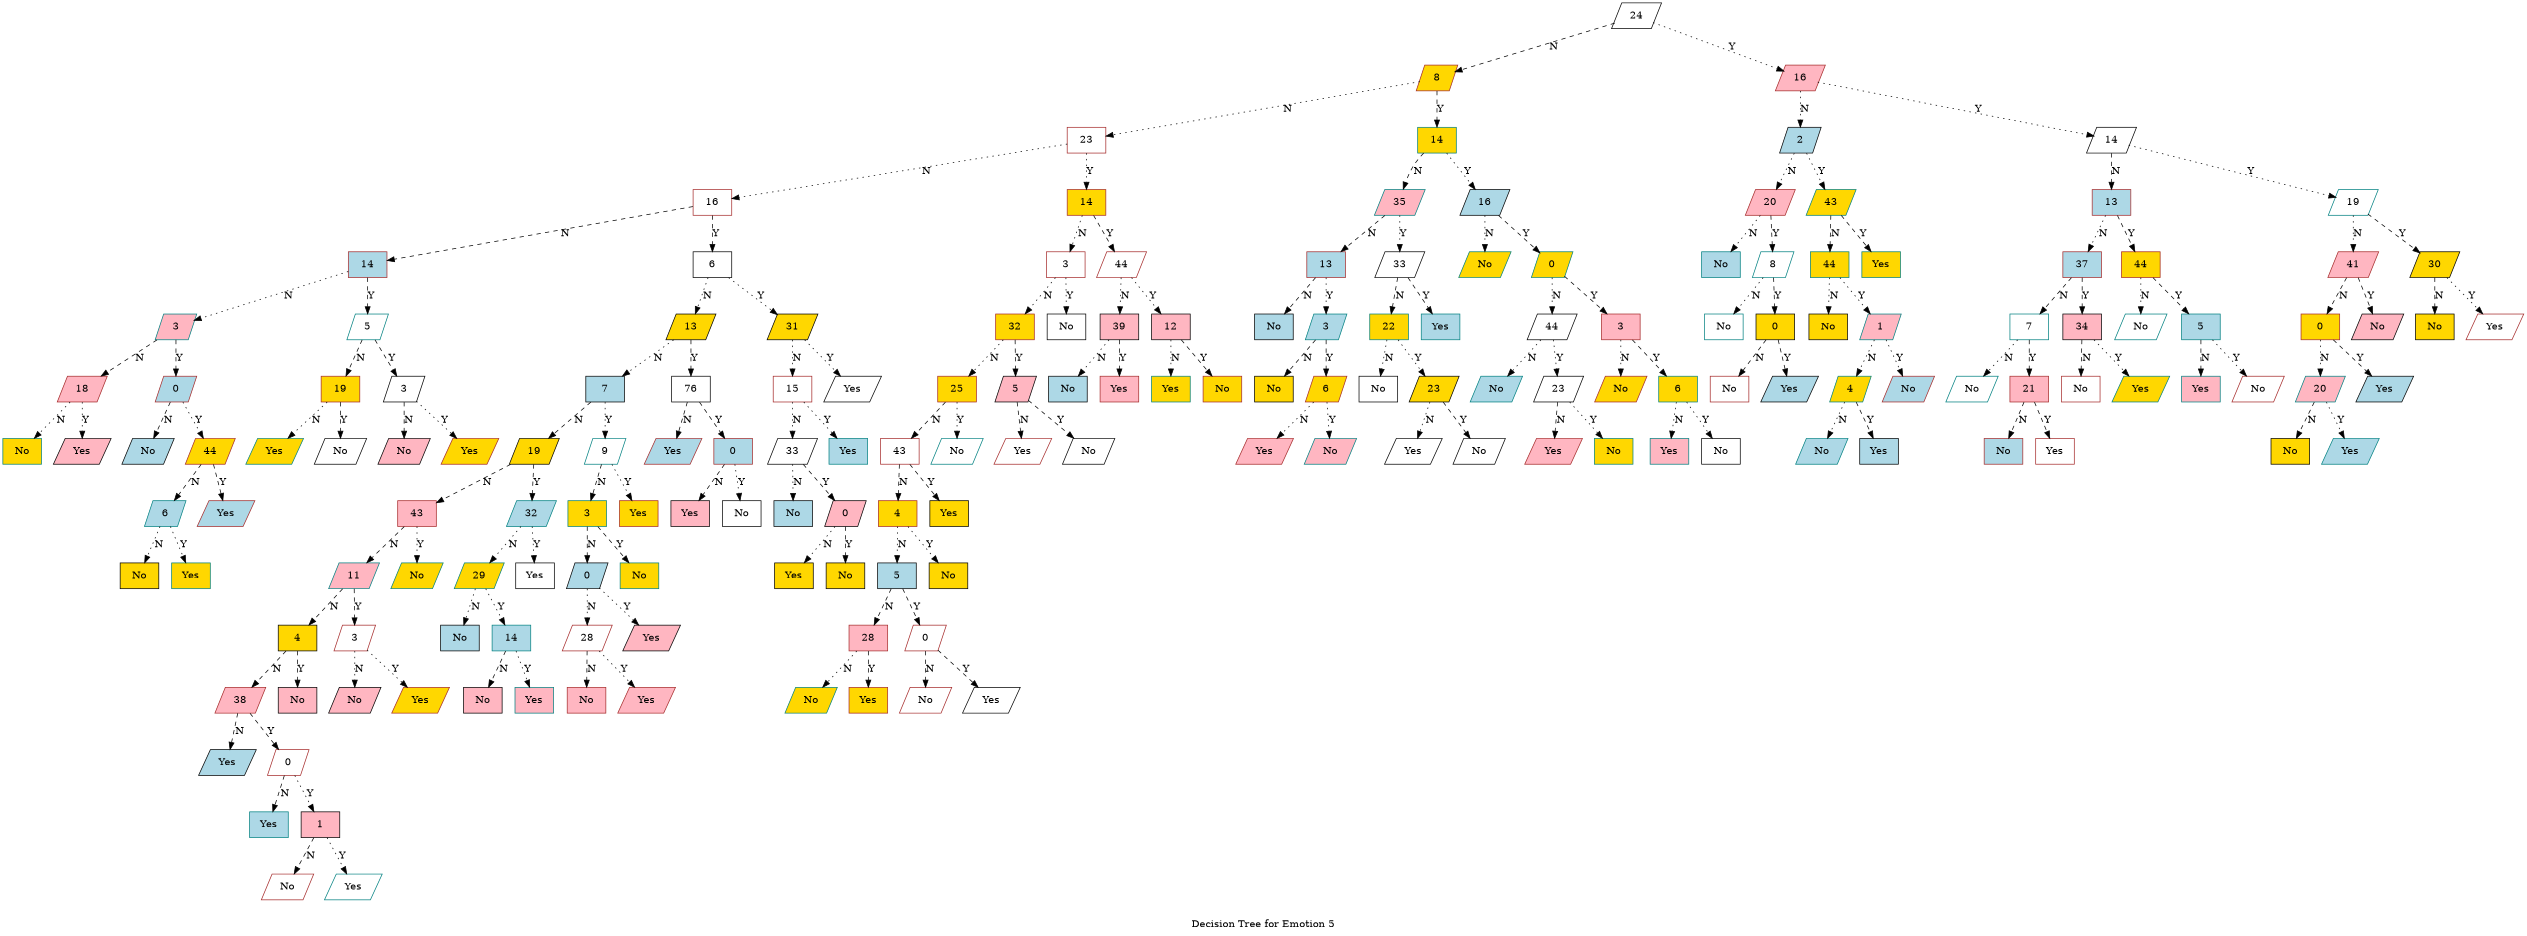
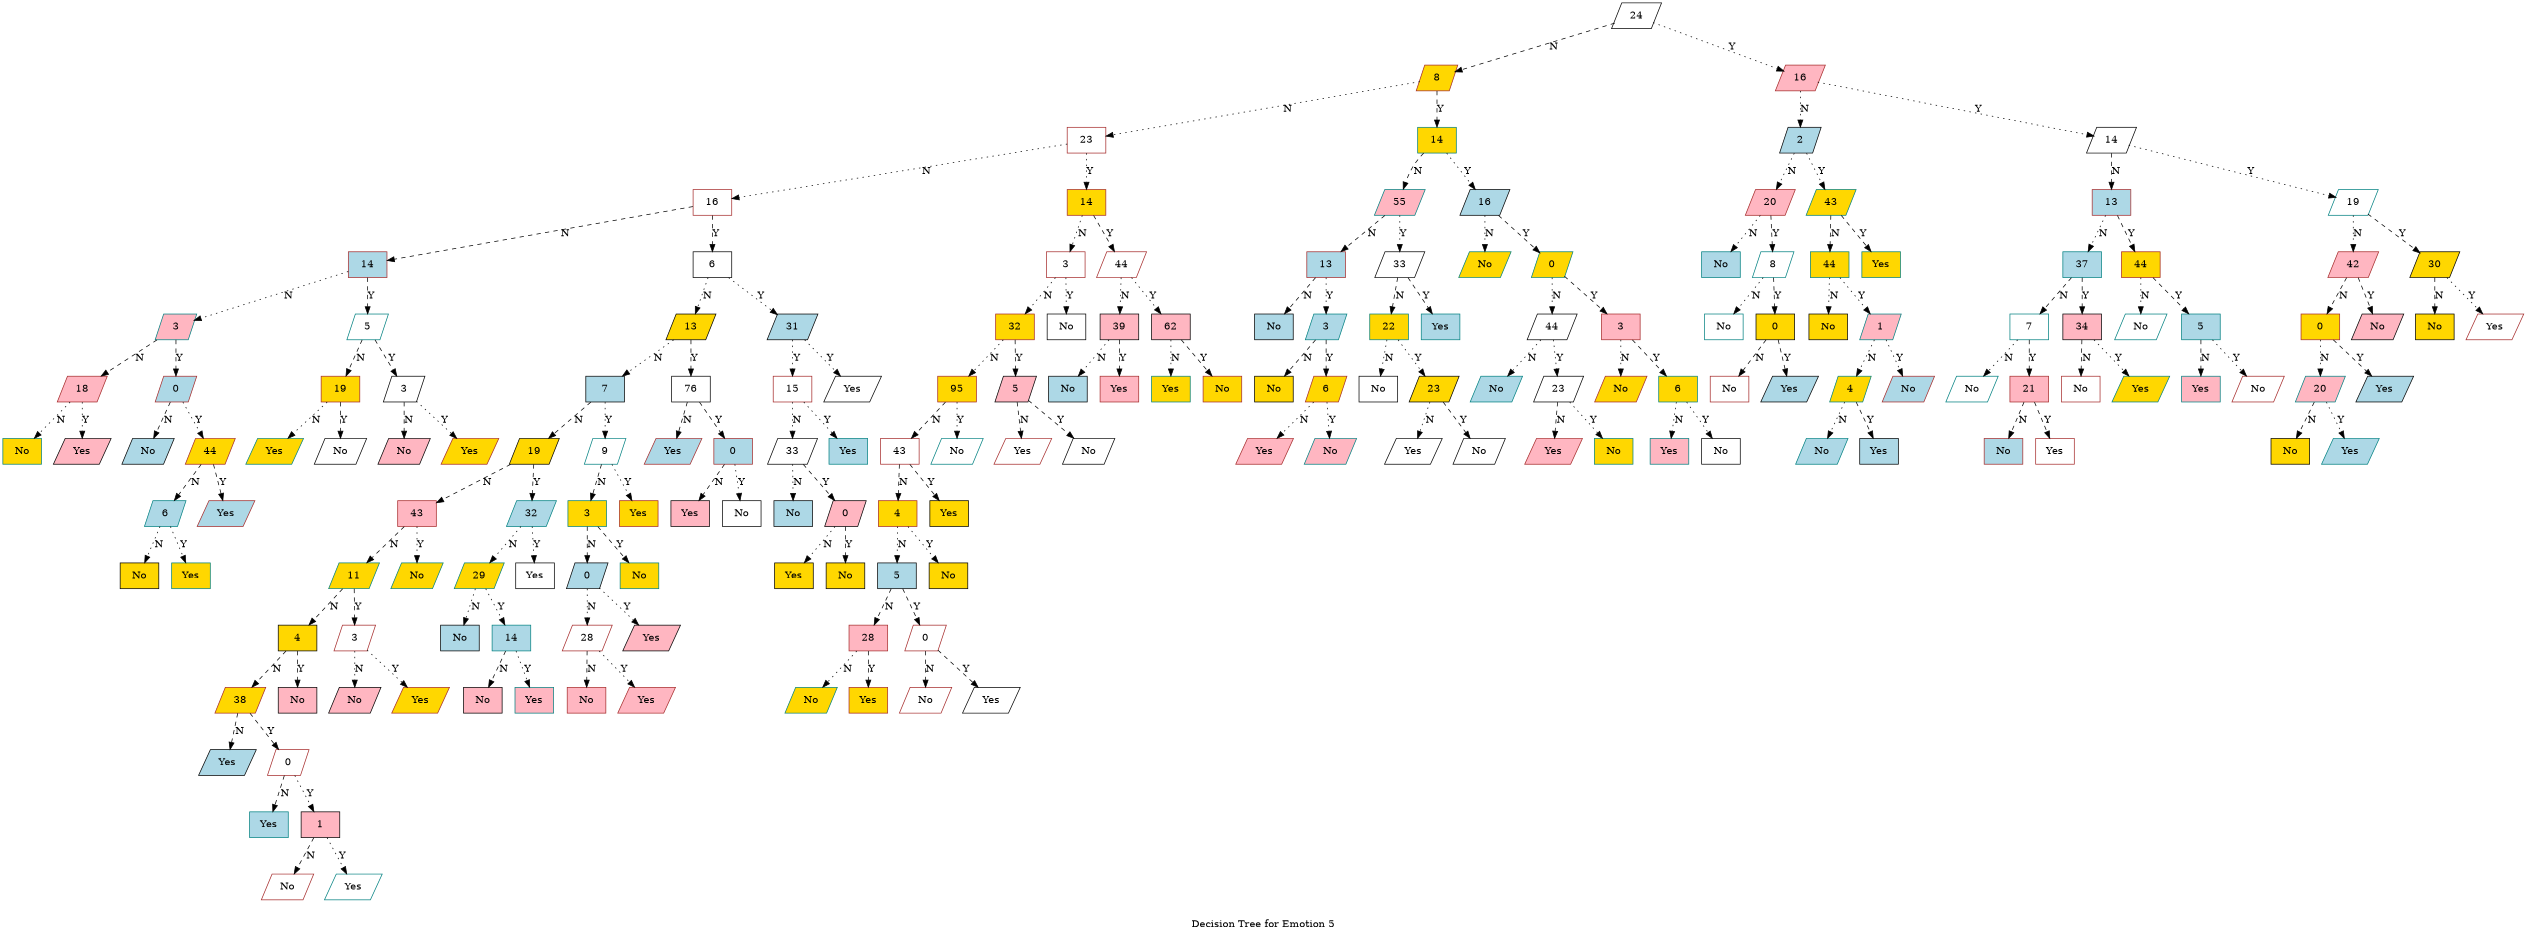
  digraph {
    label="Decision Tree for Emotion 5"
    node [color=black fillcolor=gold shape=parallelogram style=filled]
    edge [constraint=true style=dashed]
    n1 [fillcolor=white label=24]
    n2 [color=brown label=8]
    n3 [color=brown fillcolor=lightpink label=16]
    n4 [color=brown fillcolor=white label=23 shape=box]
    n5 [color=teal label=14 shape=box]
    n6 [fillcolor=lightblue label=2]
    n7 [fillcolor=white label=14]
    n8 [color=brown fillcolor=white label=16 shape=box]
    n9 [color=brown label=14 shape=box]
-   n10 [color=teal fillcolor=lightpink label=35]
+   n10 [color=teal fillcolor=lightpink label=55]
    n11 [fillcolor=lightblue label=16]
    n12 [color=brown fillcolor=lightblue label=14 shape=box]
    n13 [fillcolor=white label=6 shape=box]
    n14 [color=brown fillcolor=white label=3 shape=box]
    n15 [color=brown fillcolor=white label=44]
    n16 [color=teal fillcolor=lightpink label=3]
    n17 [color=teal fillcolor=white label=5]
    n18 [label=13]
-   n19 [label=31]
+   n19 [fillcolor=lightblue label=31]
    n20 [color=brown fillcolor=lightpink label=18]
    n21 [color=brown fillcolor=lightblue label=0]
    n22 [color=brown label=19 shape=box]
    n23 [fillcolor=white label=3]
    n24 [color=teal label=No shape=box]
    n25 [fillcolor=lightpink label=Yes]
    n26 [fillcolor=lightblue label=No]
    n27 [color=brown label=44]
    n28 [color=teal fillcolor=lightblue label=6]
    n29 [color=brown fillcolor=lightblue label=Yes]
    n30 [label=No shape=box]
    n31 [color=teal label=Yes shape=box]
    n32 [color=teal label=Yes]
    n33 [fillcolor=white label=No]
    n34 [fillcolor=lightpink label=No]
    n35 [color=brown label=Yes]
    n36 [fillcolor=lightblue label=7 shape=box]
    n37 [fillcolor=white label=76 shape=box]
    n38 [color=brown fillcolor=white label=15 shape=box]
    n39 [fillcolor=white label=Yes]
    n40 [label=19]
    n41 [color=teal fillcolor=white label=9]
    n42 [color=brown fillcolor=lightblue label=Yes]
    n43 [color=brown fillcolor=lightblue label=0 shape=box]
    n44 [color=brown fillcolor=lightpink label=43 shape=box]
    n45 [color=teal fillcolor=lightblue label=32]
    n46 [color=teal label=3 shape=box]
    n47 [color=brown label=Yes shape=box]
-   n48 [color=teal fillcolor=lightpink label=11]
+   n48 [color=teal label=11]
    n49 [color=teal label=No]
    n50 [color=teal label=29]
    n51 [fillcolor=white label=Yes shape=box]
    n52 [label=4 shape=box]
    n53 [color=brown fillcolor=white label=3]
-   n54 [color=brown fillcolor=lightpink label=38]
+   n54 [color=brown label=38]
    n55 [fillcolor=lightpink label=No shape=box]
    n56 [fillcolor=lightpink label=No]
    n57 [color=brown label=Yes]
    n58 [fillcolor=lightblue label=Yes]
    n59 [color=brown fillcolor=white label=0]
    n60 [color=teal fillcolor=lightblue label=Yes shape=box]
    n61 [fillcolor=lightpink label=1 shape=box]
    n62 [color=brown fillcolor=white label=No]
    n63 [color=teal fillcolor=white label=Yes]
    n64 [fillcolor=lightblue label=No shape=box]
    n65 [color=teal fillcolor=lightblue label=14 shape=box]
    n66 [fillcolor=lightpink label=No shape=box]
    n67 [color=teal fillcolor=lightpink label=Yes shape=box]
    n68 [fillcolor=lightblue label=0]
    n69 [color=teal label=No shape=box]
    n70 [color=brown fillcolor=white label=28]
    n71 [fillcolor=lightpink label=Yes]
    n72 [color=brown fillcolor=lightpink label=No shape=box]
    n73 [color=brown fillcolor=lightpink label=Yes]
    n74 [fillcolor=lightpink label=Yes shape=box]
    n75 [fillcolor=white label=No shape=box]
    n76 [fillcolor=white label=33]
    n77 [color=teal fillcolor=lightblue label=Yes shape=box]
    n78 [fillcolor=lightblue label=No shape=box]
    n79 [fillcolor=lightpink label=0]
    n80 [label=Yes shape=box]
    n81 [label=No shape=box]
    n82 [color=brown label=32 shape=box]
    n83 [fillcolor=white label=No shape=box]
    n84 [fillcolor=lightpink label=39 shape=box]
-   n85 [fillcolor=lightpink label=12 shape=box]
-   n86 [color=brown label=25 shape=box]
+   n85 [fillcolor=lightpink label=62 shape=box]
+   n86 [color=brown label=95 shape=box]
    n87 [fillcolor=lightpink label=5]
    n88 [color=brown fillcolor=white label=43 shape=box]
    n89 [color=teal fillcolor=white label=No]
    n90 [color=brown fillcolor=white label=Yes]
    n91 [fillcolor=white label=No]
    n92 [color=brown label=4 shape=box]
    n93 [label=Yes shape=box]
    n94 [fillcolor=lightblue label=5 shape=box]
    n95 [label=No shape=box]
    n96 [color=brown fillcolor=lightpink label=28 shape=box]
    n97 [color=brown fillcolor=white label=0]
    n98 [color=teal label=No]
    n99 [color=brown label=Yes shape=box]
    n100 [color=brown fillcolor=white label=No]
    n101 [fillcolor=white label=Yes]
    n102 [fillcolor=lightblue label=No shape=box]
    n103 [color=brown fillcolor=lightpink label=Yes shape=box]
    n104 [color=teal label=Yes shape=box]
    n105 [color=brown label=No shape=box]
    n106 [color=brown fillcolor=lightblue label=13 shape=box]
    n107 [fillcolor=white label=33]
    n108 [color=teal label=No]
    n109 [color=teal label=0]
    n110 [fillcolor=lightblue label=No shape=box]
    n111 [color=teal fillcolor=lightblue label=3]
    n112 [color=teal label=22 shape=box]
    n113 [color=teal fillcolor=lightblue label=Yes shape=box]
    n114 [label=No shape=box]
    n115 [color=brown label=6]
    n116 [color=brown fillcolor=lightpink label=Yes]
    n117 [color=teal fillcolor=lightpink label=No]
    n118 [fillcolor=white label=No shape=box]
    n119 [label=23]
    n120 [fillcolor=white label=Yes]
    n121 [fillcolor=white label=No]
    n122 [fillcolor=white label=44]
    n123 [color=brown fillcolor=lightpink label=3 shape=box]
    n124 [color=teal fillcolor=lightblue label=No]
    n125 [fillcolor=white label=23]
    n126 [color=brown label=No]
    n127 [color=teal label=6 shape=box]
    n128 [color=brown fillcolor=lightpink label=Yes]
    n129 [color=teal label=No shape=box]
    n130 [color=teal fillcolor=lightpink label=Yes shape=box]
    n131 [fillcolor=white label=No shape=box]
    n132 [color=brown fillcolor=lightpink label=20]
    n133 [color=teal label=43]
    n134 [color=brown fillcolor=lightblue label=13 shape=box]
    n135 [color=teal fillcolor=white label=19]
    n136 [color=teal fillcolor=lightblue label=No shape=box]
    n137 [color=teal fillcolor=white label=8]
    n138 [color=teal label=44 shape=box]
    n139 [color=teal label=Yes shape=box]
    n140 [color=teal fillcolor=white label=No shape=box]
    n141 [label=0 shape=box]
    n142 [color=brown fillcolor=white label=No shape=box]
    n143 [fillcolor=lightblue label=Yes]
    n144 [label=No shape=box]
    n145 [color=teal fillcolor=lightpink label=1]
    n146 [color=teal label=4]
    n147 [color=brown fillcolor=lightblue label=No]
    n148 [color=teal fillcolor=lightblue label=No]
    n149 [fillcolor=lightblue label=Yes shape=box]
-   n150 [color=brown fillcolor=lightblue label=37 shape=box]
+   n150 [color=teal fillcolor=lightblue label=37 shape=box]
    n151 [color=brown label=44 shape=box]
-   n152 [color=brown fillcolor=lightpink label=41]
+   n152 [color=brown fillcolor=lightpink label=42]
    n153 [label=30]
    n154 [color=teal fillcolor=white label=7 shape=box]
    n155 [fillcolor=lightpink label=34 shape=box]
    n156 [color=teal fillcolor=white label=No]
    n157 [color=teal fillcolor=lightblue label=5 shape=box]
    n158 [color=teal fillcolor=white label=No]
    n159 [color=brown fillcolor=lightpink label=21 shape=box]
    n160 [color=brown fillcolor=white label=No shape=box]
    n161 [color=teal label=Yes]
    n162 [color=brown fillcolor=lightblue label=No shape=box]
    n163 [color=brown fillcolor=white label=Yes shape=box]
    n164 [color=teal fillcolor=lightpink label=Yes shape=box]
    n165 [color=brown fillcolor=white label=No]
    n166 [color=brown label=0 shape=box]
    n167 [fillcolor=lightpink label=No]
    n168 [label=No shape=box]
    n169 [color=brown fillcolor=white label=Yes]
    n170 [color=teal fillcolor=lightpink label=20]
    n171 [fillcolor=lightblue label=Yes]
    n172 [label=No shape=box]
    n173 [color=teal fillcolor=lightblue label=Yes]
    n1 -> n2 [label=N]
    n1 -> n3 [label=Y style=dotted]
    n2 -> n4 [label=N style=dotted]
    n2 -> n5 [label=Y]
    n3 -> n6 [label=N style=dotted]
    n3 -> n7 [label=Y style=dotted]
    n4 -> n8 [label=N style=dotted]
    n4 -> n9 [label=Y style=dotted]
    n5 -> n10 [label=N]
    n5 -> n11 [label=Y style=dotted]
    n6 -> n132 [label=N style=dotted]
    n6 -> n133 [label=Y style=dotted]
    n7 -> n134 [label=N]
    n7 -> n135 [label=Y style=dotted]
    n8 -> n12 [label=N]
    n8 -> n13 [label=Y]
    n9 -> n14 [label=N style=dotted]
    n9 -> n15 [label=Y]
    n10 -> n106 [label=N]
    n10 -> n107 [label=Y style=dotted]
    n11 -> n108 [label=N style=dotted]
    n11 -> n109 [label=Y]
    n12 -> n16 [label=N style=dotted]
    n12 -> n17 [label=Y]
    n13 -> n18 [label=N style=dotted]
    n13 -> n19 [label=Y style=dotted]
    n14 -> n82 [label=N style=dotted]
    n14 -> n83 [label=Y style=dotted]
    n15 -> n84 [label=N style=dotted]
    n15 -> n85 [label=Y style=dotted]
    n16 -> n20 [label=N]
    n16 -> n21 [label=Y]
    n17 -> n22 [label=N]
    n17 -> n23 [label=Y]
    n18 -> n36 [label=N style=dotted]
    n18 -> n37 [label=Y]
-   n19 -> n38 [label=N style=dotted]
+   n19 -> n38 [label=Y style=dotted]
    n19 -> n39 [label=Y style=dotted]
    n20 -> n24 [label=N style=dotted]
    n20 -> n25 [label=Y style=dotted]
    n21 -> n26 [label=N]
    n21 -> n27 [label=Y style=dotted]
    n22 -> n32 [label=N style=dotted]
    n22 -> n33 [label=Y]
    n23 -> n34 [label=N]
    n23 -> n35 [label=Y style=dotted]
    n27 -> n28 [label=N]
    n27 -> n29 [label=Y]
    n28 -> n30 [label=N style=dotted]
    n28 -> n31 [label=Y style=dotted]
    n36 -> n40 [label=N]
    n36 -> n41 [label=Y style=dotted]
    n37 -> n42 [label=N]
    n37 -> n43 [label=Y]
    n38 -> n76 [label=N style=dotted]
    n38 -> n77 [label=Y style=dotted]
    n40 -> n44 [label=N]
    n40 -> n45 [label=Y]
    n41 -> n46 [label=N]
    n41 -> n47 [label=Y style=dotted]
    n43 -> n74 [label=N]
    n43 -> n75 [label=Y style=dotted]
    n44 -> n48 [label=N]
    n44 -> n49 [label=Y style=dotted]
    n45 -> n50 [label=N style=dotted]
    n45 -> n51 [label=Y style=dotted]
    n46 -> n68 [label=N]
    n46 -> n69 [label=Y]
    n48 -> n52 [label=N]
    n48 -> n53 [label=Y]
    n50 -> n64 [label=N style=dotted]
    n50 -> n65 [label=Y style=dotted]
    n52 -> n54 [label=N]
    n52 -> n55 [label=Y]
    n53 -> n56 [label=N style=dotted]
    n53 -> n57 [label=Y style=dotted]
    n54 -> n58 [label=N]
    n54 -> n59 [label=Y]
    n59 -> n60 [label=N]
    n59 -> n61 [label=Y style=dotted]
    n61 -> n62 [label=N]
    n61 -> n63 [label=Y style=dotted]
    n65 -> n66 [label=N]
    n65 -> n67 [label=Y style=dotted]
    n68 -> n70 [label=N style=dotted]
    n68 -> n71 [label=Y style=dotted]
    n70 -> n72 [label=N]
    n70 -> n73 [label=Y style=dotted]
    n76 -> n78 [label=N style=dotted]
    n76 -> n79 [label=Y]
    n79 -> n80 [label=N style=dotted]
    n79 -> n81 [label=Y]
    n82 -> n86 [label=N style=dotted]
    n82 -> n87 [label=Y]
    n84 -> n102 [label=N style=dotted]
    n84 -> n103 [label=Y]
    n85 -> n104 [label=N style=dotted]
    n85 -> n105 [label=Y]
    n86 -> n88 [label=N]
    n86 -> n89 [label=Y style=dotted]
    n87 -> n90 [label=N]
    n87 -> n91 [label=Y]
    n88 -> n92 [label=N]
    n88 -> n93 [label=Y]
    n92 -> n94 [label=N style=dotted]
    n92 -> n95 [label=Y style=dotted]
    n94 -> n96 [label=N]
    n94 -> n97 [label=Y]
    n96 -> n98 [label=N style=dotted]
    n96 -> n99 [label=Y]
    n97 -> n100 [label=N]
    n97 -> n101 [label=Y]
    n106 -> n110 [label=N]
    n106 -> n111 [label=Y style=dotted]
    n107 -> n112 [label=N]
    n107 -> n113 [label=Y]
    n109 -> n122 [label=N style=dotted]
    n109 -> n123 [label=Y]
    n111 -> n114 [label=N]
    n111 -> n115 [label=Y]
    n112 -> n118 [label=N style=dotted]
    n112 -> n119 [label=Y style=dotted]
    n115 -> n116 [label=N style=dotted]
    n115 -> n117 [label=Y style=dotted]
    n119 -> n120 [label=N style=dotted]
    n119 -> n121 [label=Y]
    n122 -> n124 [label=N style=dotted]
    n122 -> n125 [label=Y style=dotted]
    n123 -> n126 [label=N style=dotted]
    n123 -> n127 [label=Y]
    n125 -> n128 [label=N]
    n125 -> n129 [label=Y style=dotted]
    n127 -> n130 [label=N style=dotted]
    n127 -> n131 [label=Y style=dotted]
    n132 -> n136 [label=N style=dotted]
    n132 -> n137 [label=Y]
    n133 -> n138 [label=N]
    n133 -> n139 [label=Y]
    n134 -> n150 [label=N style=dotted]
    n134 -> n151 [label=Y]
    n135 -> n152 [label=N style=dotted]
    n135 -> n153 [label=Y]
    n137 -> n140 [label=N style=dotted]
    n137 -> n141 [label=Y]
    n138 -> n144 [label=N style=dotted]
    n138 -> n145 [label=Y style=dotted]
    n141 -> n142 [label=N]
    n141 -> n143 [label=Y]
    n145 -> n146 [label=N style=dotted]
    n145 -> n147 [label=Y style=dotted]
    n146 -> n148 [label=N style=dotted]
    n146 -> n149 [label=Y]
    n150 -> n154 [label=N]
    n150 -> n155 [label=Y]
    n151 -> n156 [label=N style=dotted]
    n151 -> n157 [label=Y]
    n152 -> n166 [label=N]
    n152 -> n167 [label=Y]
    n153 -> n168 [label=N]
    n153 -> n169 [label=Y style=dotted]
    n154 -> n158 [label=N style=dotted]
    n154 -> n159 [label=Y]
    n155 -> n160 [label=N]
    n155 -> n161 [label=Y style=dotted]
    n157 -> n164 [label=N]
    n157 -> n165 [label=Y style=dotted]
    n159 -> n162 [label=N]
    n159 -> n163 [label=Y]
    n166 -> n170 [label=N style=dotted]
    n166 -> n171 [label=Y]
    n170 -> n172 [label=N]
    n170 -> n173 [label=Y style=dotted]
  }
